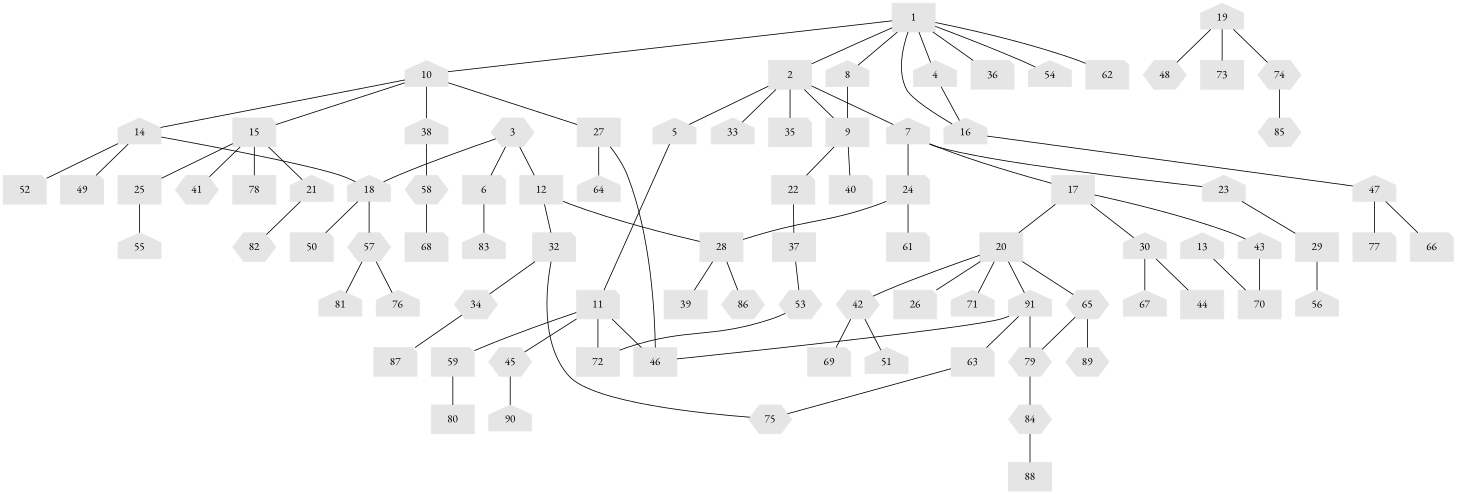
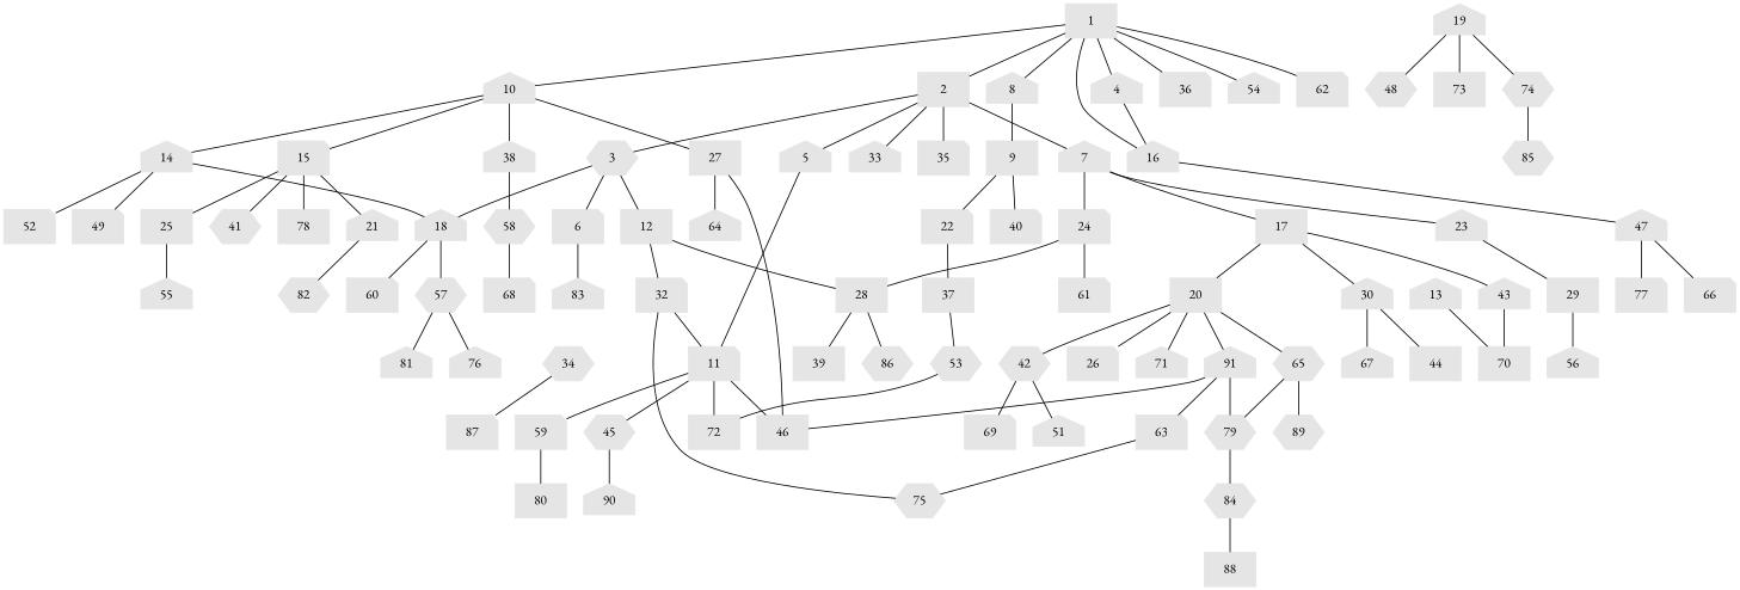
  graph {
    fontname="EB Garamond"
    node [color=gray90 fontname="EB Garamond" shape=house style=filled]
    edge [fontname="EB Garamond"]
    1 [shape=box]
    2 [shape=box]
    4
    8
    10
    36 [shape=note]
    54
    62 [shape=note]
    16
    3 [shape=hexagon]
    5
    7
    33
    35 [shape=note]
    9 [shape=box]
    14
    15 [shape=note]
    27 [shape=box]
    38
    48 [shape=hexagon]
    19
    73 [shape=box]
    74 [shape=hexagon]
    6 [shape=note]
    12 [shape=box]
    18
    11 [shape=note]
    17 [shape=box]
    23
    24 [shape=note]
    83
    32 [shape=note]
    28 [shape=box]
    57 [shape=hexagon]
-   60 [shape=note label=50]
+   60 [shape=note]
    47
    45 [shape=hexagon]
    46 [shape=box]
    59 [shape=note]
    72 [shape=box]
    20 [shape=box]
    30
    43
    29 [shape=box]
    61 [shape=note]
    22 [shape=note]
    40 [shape=note]
    37 [shape=box]
    49 [shape=note]
    52 [shape=note]
    21
    25 [shape=box]
    41 [shape=hexagon]
    78 [shape=box]
    64
    58 [shape=hexagon]
    n57 [label=90]
    80 [shape=box]
    70 [shape=box]
    13
    34 [shape=hexagon]
    75 [shape=hexagon]
    82 [shape=hexagon]
    55
    66 [shape=note]
    77 [shape=note]
    26 [shape=note]
    n68 [label=91]
    42 [shape=hexagon]
    65 [shape=hexagon]
    71
    44 [shape=box]
    67
    76
    81
    85 [shape=hexagon]
    63 [shape=note]
    79 [shape=hexagon]
    51
    69 [shape=note]
    89 [shape=hexagon]
    53 [shape=hexagon]
    56
    39 [shape=box]
    86 [shape=hexagon]
    88 [shape=box]
    84 [shape=hexagon]
    87 [shape=note]
    68 [shape=note]
    1 -- 2
    1 -- 4
    1 -- 8
    1 -- 10
    1 -- 36
    1 -- 54
    1 -- 62
    1 -- 16
-   2 -- 9
+   2 -- 3
    2 -- 5
    2 -- 7
    2 -- 33
    2 -- 35
    4 -- 16
    8 -- 9
    10 -- 14
    10 -- 15
    10 -- 27
    10 -- 38
    16 -- 47
    3 -- 6
    3 -- 12
    3 -- 18
    5 -- 11
    7 -- 17
    7 -- 23
    7 -- 24
    9 -- 22
    9 -- 40
    14 -- 18
    14 -- 49
    14 -- 52
    15 -- 21
    15 -- 25
    15 -- 41
    15 -- 78
    27 -- 46
    27 -- 64
    38 -- 58
    19 -- 48
    19 -- 73
    19 -- 74
    74 -- 85
    6 -- 83
    12 -- 32
    12 -- 28
    18 -- 57
    18 -- 60
    11 -- 45
    11 -- 46
    11 -- 59
    11 -- 72
    17 -- 20
    17 -- 30
    17 -- 43
    23 -- 29
    24 -- 28
    24 -- 61
-   32 -- 34
+   32 -- 11
    32 -- 75
    28 -- 39
    28 -- 86
    57 -- 76
    57 -- 81
    47 -- 66
    47 -- 77
    45 -- n57
    59 -- 80
    20 -- 26
    20 -- n68
    20 -- 42
    20 -- 65
    20 -- 71
    30 -- 44
    30 -- 67
    43 -- 70
    29 -- 56
    22 -- 37
    37 -- 53
    21 -- 82
    25 -- 55
    58 -- 68
    13 -- 70
    34 -- 87
    n68 -- 46
    n68 -- 63
    n68 -- 79
    42 -- 51
    42 -- 69
    65 -- 79
    65 -- 89
    63 -- 75
    79 -- 84
    53 -- 72
    84 -- 88
  }
